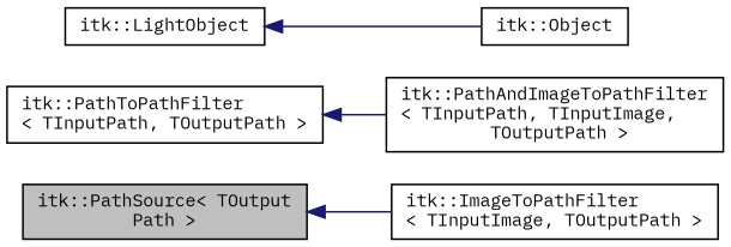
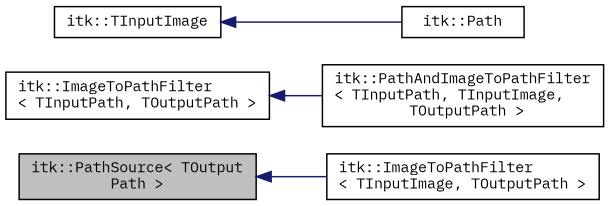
  digraph {
    fontname="IBM Plex Mono"
    rankdir=LR
    node [color=black fillcolor=white fontname="IBM Plex Mono" fontsize=10 shape=record style=filled]
    edge [color=midnightblue dir=back fontname="IBM Plex Mono" fontsize=10 labelfontname=Helvetica labelfontsize=10 style=solid]
    n1 [fillcolor=grey75 fontcolor=black height=0.2 label="itk::PathSource\< TOutput\lPath \>" width=0.4]
    n2 [height=0.2 label="itk::ImageToPathFilter\l\< TInputImage, TOutputPath \>" width=0.4]
-   n3 [height=0.2 label="itk::PathToPathFilter\l\< TInputPath, TOutputPath \>" width=0.4]
+   n3 [height=0.2 label="itk::ImageToPathFilter\l\< TInputPath, TOutputPath \>" width=0.4]
    n4 [height=0.2 label="itk::PathAndImageToPathFilter\l\< TInputPath, TInputImage,\l TOutputPath \>" width=0.4]
-   n5 [height=0.2 label="itk::Object" width=0.4]
-   n6 [height=0.2 label="itk::LightObject" width=0.4]
+   n5 [height=0.2 label="itk::Path" width=0.4]
+   n6 [height=0.2 label="itk::TInputImage" width=0.4]
    n1 -> n2
    n3 -> n4
    n6 -> n5
  }
